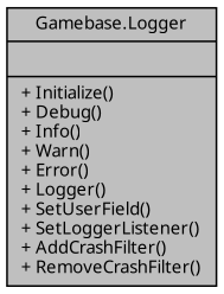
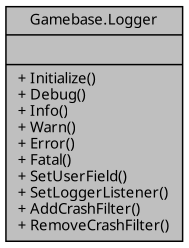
  digraph {
    fontname="Noto Sans"
-   n1 [color=black fillcolor=grey75 fontcolor=black fontname="Noto Sans" fontsize=10 height=0.2 label="{Gamebase.Logger\n||+ Initialize()\l+ Debug()\l+ Info()\l+ Warn()\l+ Error()\l+ Logger()\l+ SetUserField()\l+ SetLoggerListener()\l+ AddCrashFilter()\l+ RemoveCrashFilter()\l}" shape=record style=filled width=0.4]
+   n1 [color=black fillcolor=grey75 fontcolor=black fontname="Noto Sans" fontsize=10 height=0.2 label="{Gamebase.Logger\n||+ Initialize()\l+ Debug()\l+ Info()\l+ Warn()\l+ Error()\l+ Fatal()\l+ SetUserField()\l+ SetLoggerListener()\l+ AddCrashFilter()\l+ RemoveCrashFilter()\l}" shape=record style=filled width=0.4]
  }
